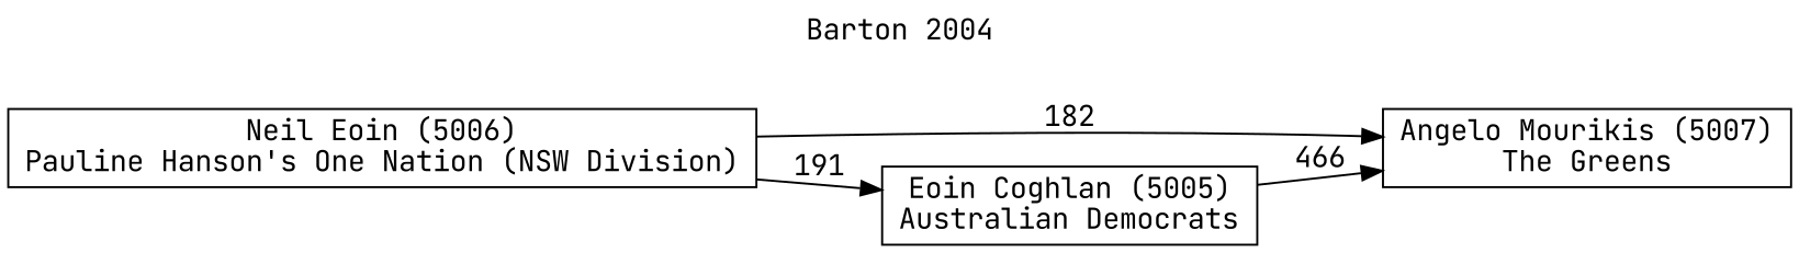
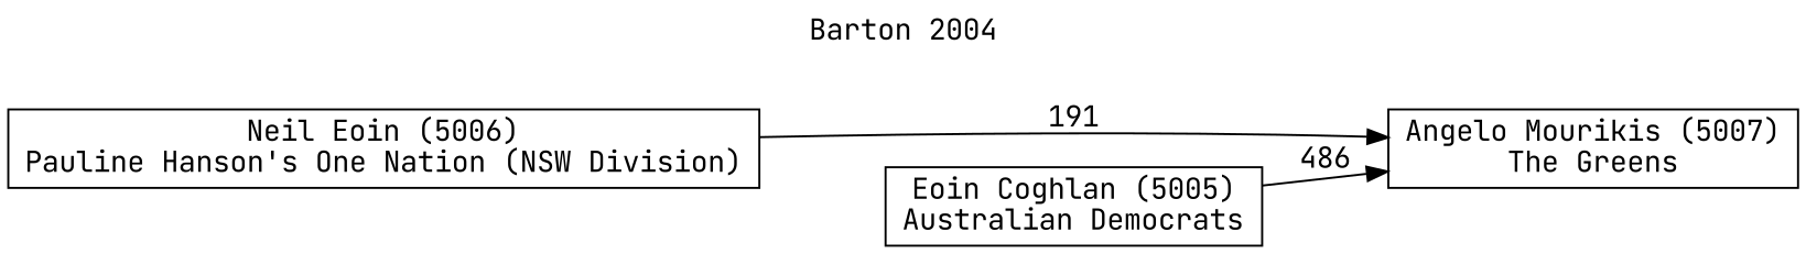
  digraph {
    fontname="JetBrains Mono"
    label="Barton 2004"
    labelloc=t
    mclimit=10
    rankdir=LR
    node [fontname="JetBrains Mono" shape=box]
    edge [fontname="JetBrains Mono"]
    n1 [label="Angelo Mourikis (5007)\nThe Greens"]
    n2 [label="Eoin Coghlan (5005)\nAustralian Democrats"]
    n3 [label="Neil Eoin (5006)\nPauline Hanson's One Nation (NSW Division)"]
-   n2 -> n1 [label=466]
-   n3 -> n1 [label=182]
-   n3 -> n2 [label=191]
+   n2 -> n1 [label=486]
+   n3 -> n1 [label=191]
  }
